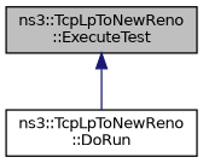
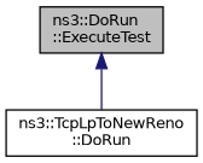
  digraph {
    rankdir=TB
    node [color=black fontname=Helvetica fontsize=10 shape=record style=filled]
-   n1 [fillcolor=grey75 fontcolor=black height=0.2 label="ns3::TcpLpToNewReno\l::ExecuteTest" width=0.4]
+   n1 [fillcolor=grey75 fontcolor=black height=0.2 label="ns3::DoRun\l::ExecuteTest" width=0.4]
    n2 [fillcolor=white height=0.2 label="ns3::TcpLpToNewReno\l::DoRun" width=0.4]
    n1 -> n2 [color=midnightblue dir=back fontname=Helvetica fontsize=10 labelfontname=Helvetica labelfontsize=10 style=solid]
  }
